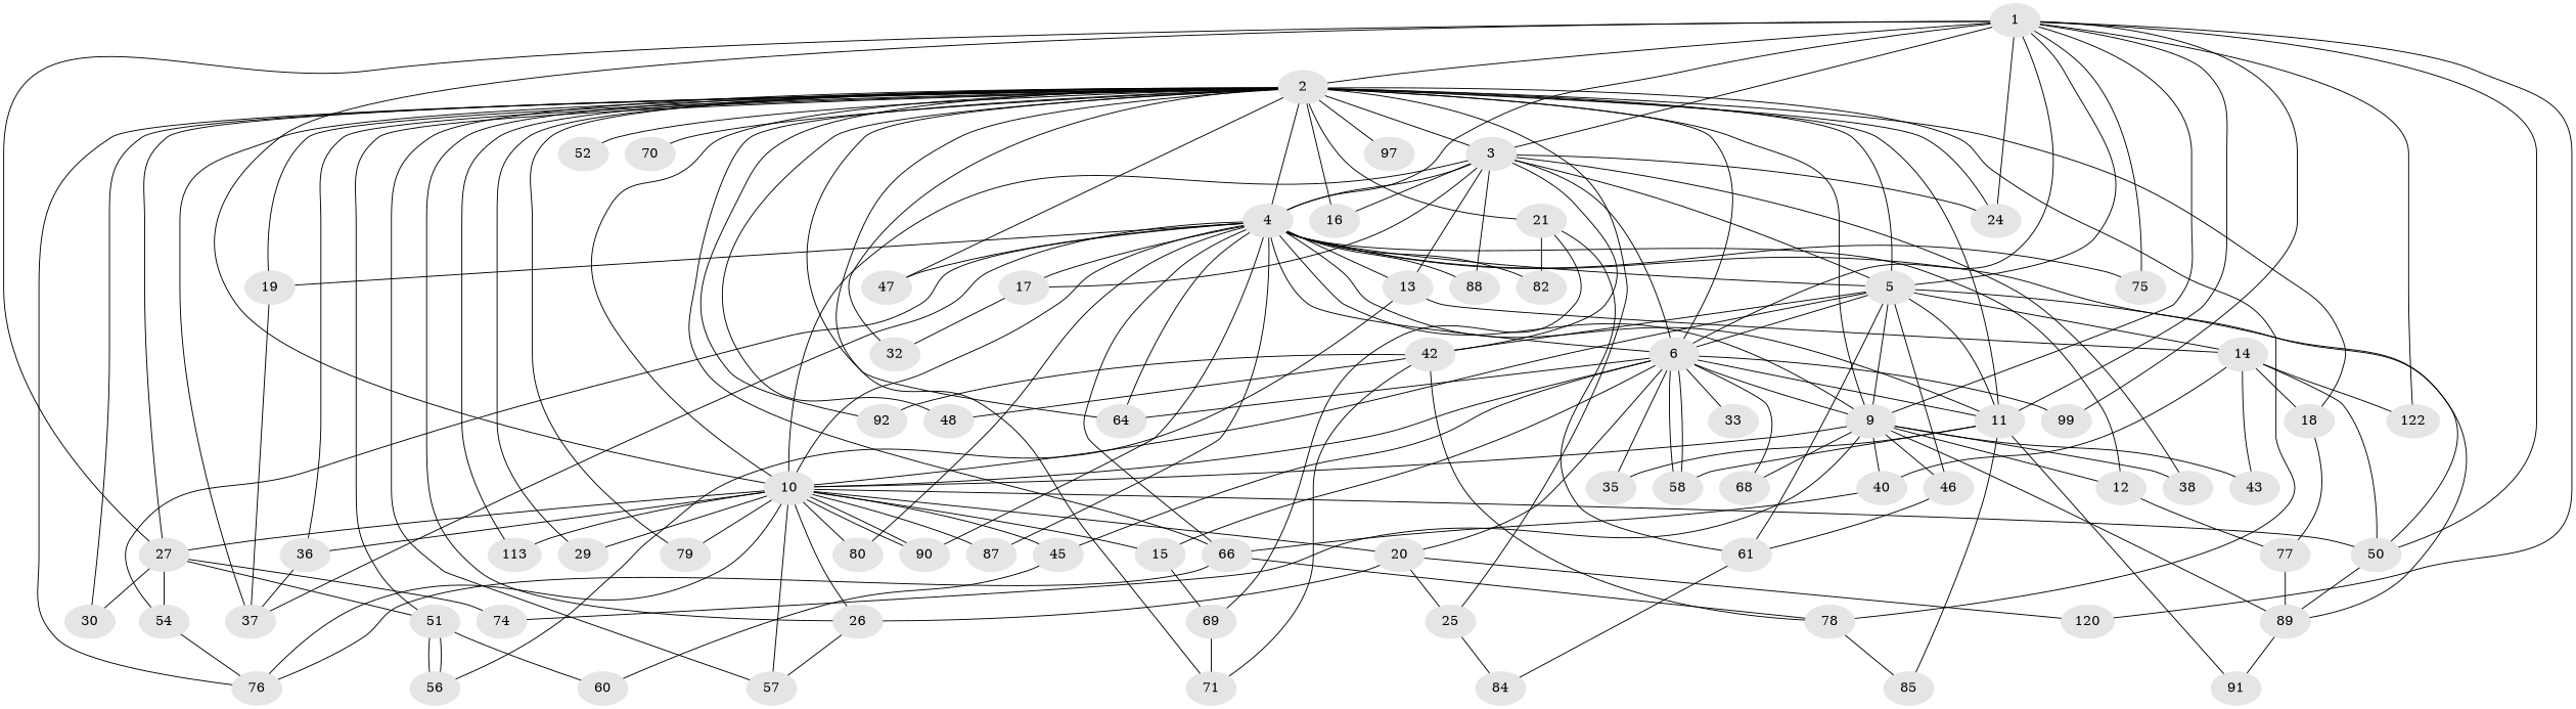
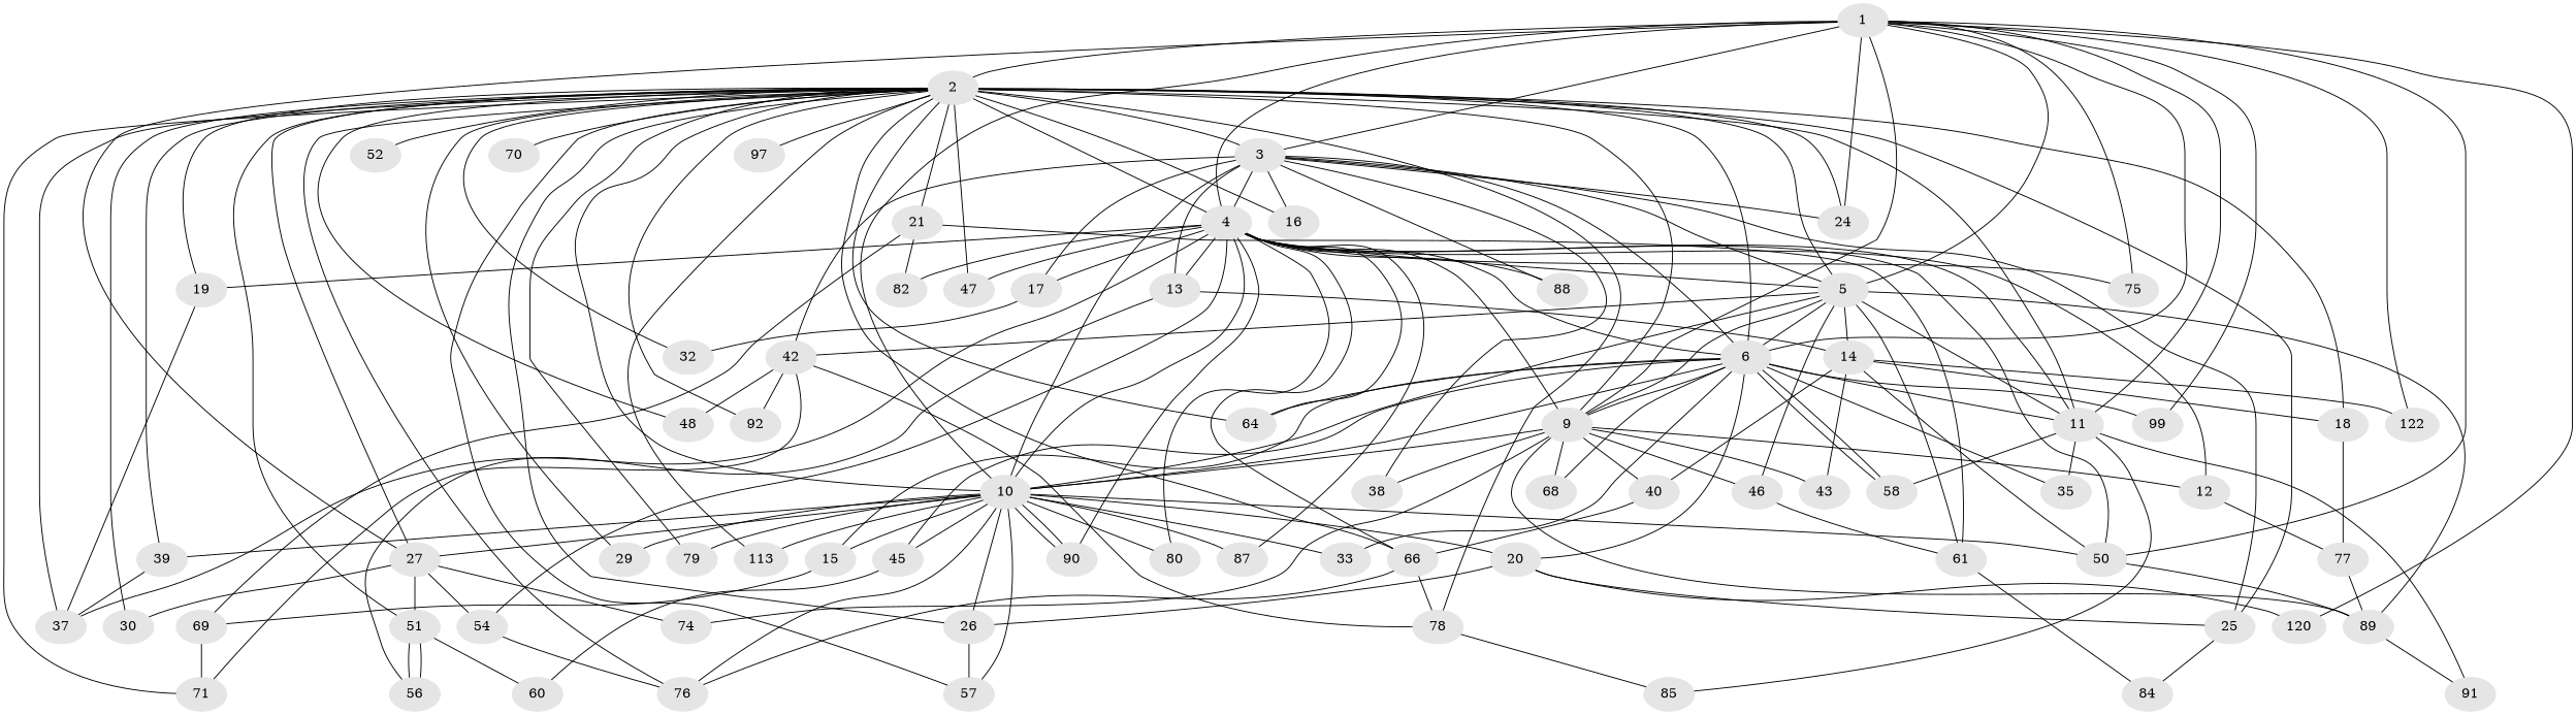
  graph {
    node [color=gray90 style=filled]
    1 [super="+53"]
    2 [super="+49+8+103+55+72+39+44+7"]
    3 [super="+112+41+86"]
    4 [super="+63"]
    5 [super="+31+67"]
    6
    9 [super="+59+114"]
    10
    11 [super="+23+118"]
    24
    27
    50 [super="+115+105"]
    n13 [label=75]
    99
    120
    122
    16
    18
    19
    21
    25 [super="+102"]
    26
    29
    30 [super="+95"]
    32
-   36
+   36 [label=39]
    37 [super="+62+81"]
    47
    48
    51
    52
    57 [super="+73"]
    64
    66 [super="+94"]
    70
    71 [super="+107"]
    76
    78 [super="+119"]
    79
    92
    97
    113
    13 [super="+83"]
    17
    38
    42
    88
    12
    54
    80
    82
    87
    90
    14
    46
    61 [super="+75"]
    89 [super="+98"]
    15
    20
    33
    35
    45 [super="+117"]
    58 [super="+116"]
    68
    40
    43
    74
    85
    91
    77
    69
    84
    56
    60
    1 -- 2 [weight=3]
    1 -- 3
    1 -- 4 [weight=2]
    1 -- 5
    1 -- 6
    1 -- 9
    1 -- 10 [weight=2]
    1 -- 11
    1 -- 24
    1 -- 27
    1 -- 50
    1 -- n13
    1 -- 99
    1 -- 120
    1 -- 122
    2 -- 3 [weight=7]
    2 -- 4 [weight=4]
    2 -- 5 [weight=4]
    2 -- 6 [weight=5]
    2 -- 9 [weight=4]
    2 -- 10 [weight=3]
    2 -- 11
    2 -- 24
    2 -- 27
    2 -- 16 [weight=3]
    2 -- 18
    2 -- 19
    2 -- 21 [weight=2]
    2 -- 25 [weight=2]
    2 -- 26
    2 -- 29
    2 -- 30 [weight=2]
    2 -- 32
    2 -- 36
    2 -- 37 [weight=2]
    2 -- 47
    2 -- 48
    2 -- 51
    2 -- 52 [weight=2]
    2 -- 57
    2 -- 64
    2 -- 66
    2 -- 70 [weight=2]
    2 -- 71
    2 -- 76
    2 -- 78
    2 -- 79
    2 -- 92
    2 -- 97 [weight=2]
    2 -- 113
    3 -- 4
    3 -- 5
    3 -- 6
    3 -- 10
    3 -- 24
    3 -- 16
+   3 -- 25
    3 -- 13
    3 -- 17
    3 -- 38
    3 -- 42
    3 -- 88
    4 -- 5
    4 -- 6
    4 -- 9 [weight=2]
    4 -- 10
    4 -- 11
    4 -- 50
    4 -- n13
    4 -- 19
    4 -- 37
    4 -- 47
    4 -- 64
    4 -- 66
    4 -- 13
    4 -- 17
    4 -- 88
    4 -- 12
    4 -- 54
    4 -- 80
    4 -- 82
    4 -- 87
    4 -- 90
    5 -- 6
    5 -- 9
    5 -- 10
    5 -- 11
    5 -- 42
    5 -- 14
    5 -- 46
    5 -- 61
    5 -- 89
    6 -- 9 [weight=2]
    6 -- 10
    6 -- 11
    6 -- 99
    6 -- 64
    6 -- 15
    6 -- 20
    6 -- 33
    6 -- 35
    6 -- 45 [weight=2]
    6 -- 58
    6 -- 58
    6 -- 68
    9 -- 10
    9 -- 38
    9 -- 12
    9 -- 46
    9 -- 89
    9 -- 68
    9 -- 40
    9 -- 43
    9 -- 74
    10 -- 27
    10 -- 50
    10 -- 26
    10 -- 29
    10 -- 36
    10 -- 57
    10 -- 76
    10 -- 79
    10 -- 113
    10 -- 80
    10 -- 87
    10 -- 90
    10 -- 90
    10 -- 15
    10 -- 20
+   10 -- 33
    10 -- 45
    11 -- 35
    11 -- 58
    11 -- 85
    11 -- 91
    27 -- 30
    27 -- 51
    27 -- 54
    27 -- 74
    50 -- 89
    18 -- 77
    19 -- 37
    21 -- 82
    21 -- 61
    21 -- 69
    25 -- 84
    26 -- 57
    36 -- 37
    51 -- 56
    51 -- 56
    51 -- 60
    66 -- 76
    66 -- 78
    78 -- 85
    13 -- 14
    13 -- 56
    17 -- 32
    42 -- 48
    42 -- 71
    42 -- 78
    42 -- 92
    12 -- 77
    54 -- 76
    14 -- 50
    14 -- 122
    14 -- 18
    14 -- 40
    14 -- 43
    46 -- 61
    61 -- 84
    89 -- 91
    15 -- 69
    20 -- 120
    20 -- 25
    20 -- 26
    45 -- 60
    40 -- 66
    77 -- 89
    69 -- 71
  }
